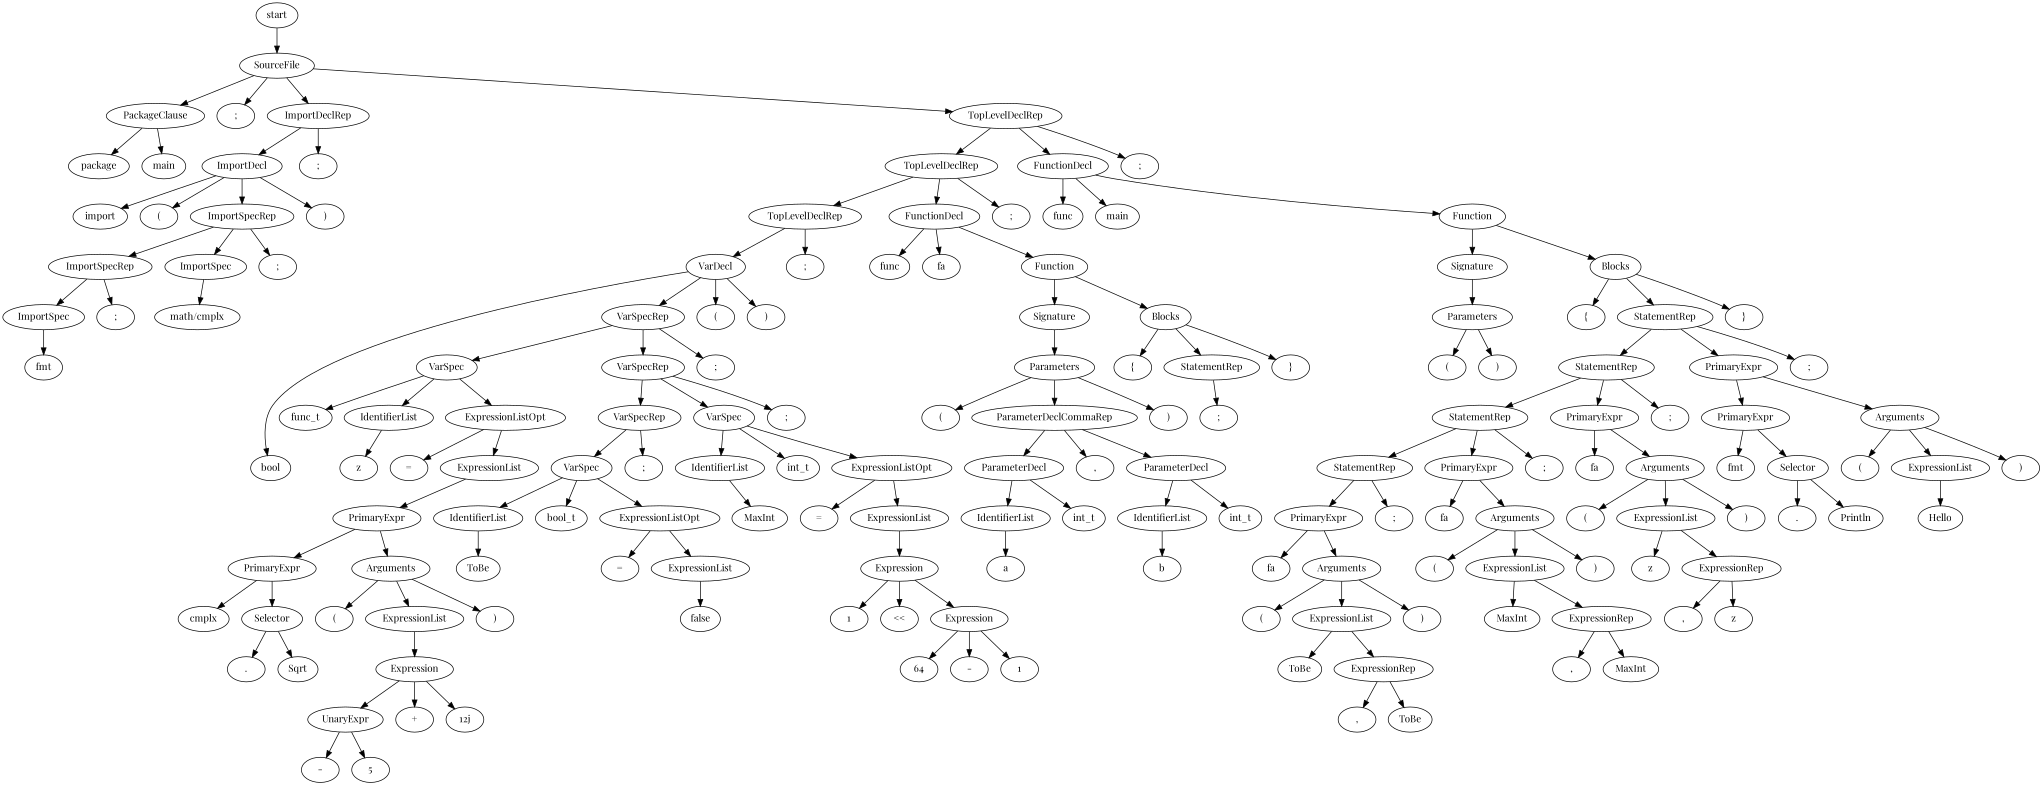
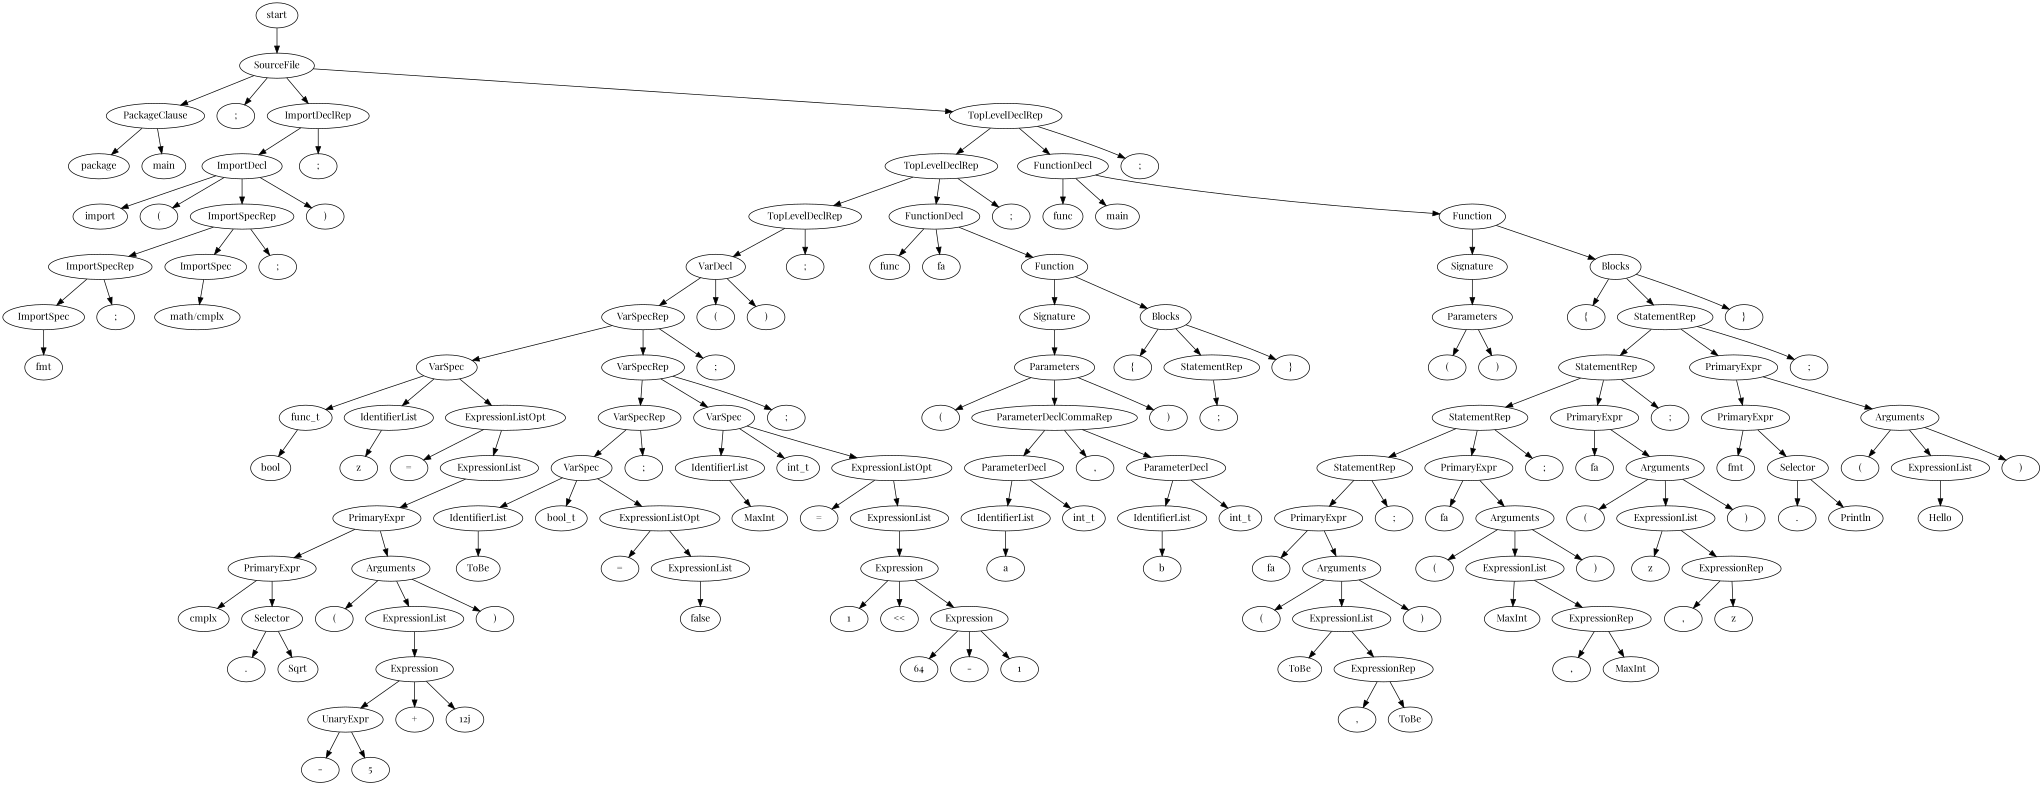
  digraph {
    fontname="Playfair Display"
    node [fontname="Playfair Display"]
    edge [fontname="Playfair Display"]
    n1 [label=start]
    n2 [label=SourceFile]
    n3 [label=PackageClause]
    n4 [label=";"]
    n5 [label=ImportDeclRep]
    n6 [label=TopLevelDeclRep]
    n7 [label=package]
    n8 [label=main]
    n9 [label=ImportDecl]
    n10 [label=";"]
    n11 [label=TopLevelDeclRep]
    n12 [label=FunctionDecl]
    n13 [label=";"]
    n14 [label=import]
    n15 [label="("]
    n16 [label=ImportSpecRep]
    n17 [label=")"]
    n18 [label=ImportSpecRep]
    n19 [label=ImportSpec]
    n20 [label=";"]
    n21 [label=ImportSpec]
    n22 [label=";"]
    n23 [label="math/cmplx"]
    n24 [label=fmt]
    n25 [label=TopLevelDeclRep]
    n26 [label=FunctionDecl]
    n27 [label=";"]
    n28 [label=func]
    n29 [label=main]
    n30 [label=Function]
    n31 [label=VarDecl]
    n32 [label=";"]
    n33 [label=func]
    n34 [label=fa]
    n35 [label=Function]
    n36 [label=bool]
    n37 [label="("]
    n38 [label=VarSpecRep]
    n39 [label=")"]
    n40 [label=VarSpecRep]
    n41 [label=VarSpec]
    n42 [label=";"]
    n43 [label=VarSpecRep]
    n44 [label=VarSpec]
    n45 [label=";"]
    n46 [label=IdentifierList]
    n47 [label=func_t]
    n48 [label=ExpressionListOpt]
    n49 [label=VarSpec]
    n50 [label=";"]
    n51 [label=IdentifierList]
    n52 [label=int_t]
    n53 [label=ExpressionListOpt]
    n54 [label=IdentifierList]
    n55 [label=bool_t]
    n56 [label=ExpressionListOpt]
    n57 [label=ToBe]
    n58 [label="="]
    n59 [label=ExpressionList]
    n60 [label=false]
    n61 [label=MaxInt]
    n62 [label="="]
    n63 [label=ExpressionList]
    n64 [label=Expression]
    n65 [label=1]
    n66 [label="<<"]
    n67 [label=Expression]
    n68 [label=64]
    n69 [label="-"]
    n70 [label=1]
    n71 [label=z]
    n72 [label="="]
    n73 [label=ExpressionList]
    n74 [label=PrimaryExpr]
    n75 [label=PrimaryExpr]
    n76 [label=Arguments]
    n77 [label=cmplx]
    n78 [label=Selector]
    n79 [label="("]
    n80 [label=ExpressionList]
    n81 [label=")"]
    n82 [label="."]
    n83 [label=Sqrt]
    n84 [label=Expression]
    n85 [label=UnaryExpr]
    n86 [label="+"]
    n87 [label="12j"]
    n88 [label="-"]
    n89 [label=5]
    n90 [label=Signature]
    n91 [label=Blocks]
    n92 [label=Parameters]
    n93 [label="{"]
    n94 [label=StatementRep]
    n95 [label="}"]
    n96 [label="("]
    n97 [label=ParameterDeclCommaRep]
    n98 [label=")"]
    n99 [label=ParameterDecl]
    n100 [label=","]
    n101 [label=ParameterDecl]
    n102 [label=IdentifierList]
    n103 [label=int_t]
    n104 [label=IdentifierList]
    n105 [label=int_t]
    n106 [label=a]
    n107 [label=b]
    n108 [label=";"]
    n109 [label=Signature]
    n110 [label=Blocks]
    n111 [label=Parameters]
    n112 [label="{"]
    n113 [label=StatementRep]
    n114 [label="}"]
    n115 [label="("]
    n116 [label=")"]
    n117 [label=StatementRep]
    n118 [label=PrimaryExpr]
    n119 [label=";"]
    n120 [label=StatementRep]
    n121 [label=PrimaryExpr]
    n122 [label=";"]
    n123 [label=PrimaryExpr]
    n124 [label=Arguments]
    n125 [label=StatementRep]
    n126 [label=PrimaryExpr]
    n127 [label=";"]
    n128 [label=fa]
    n129 [label=Arguments]
    n130 [label=PrimaryExpr]
    n131 [label=";"]
    n132 [label=fa]
    n133 [label=Arguments]
    n134 [label=fa]
    n135 [label=Arguments]
    n136 [label="("]
    n137 [label=ExpressionList]
    n138 [label=")"]
    n139 [label=ToBe]
    n140 [label=ExpressionRep]
    n141 [label=","]
    n142 [label=ToBe]
    n143 [label="("]
    n144 [label=ExpressionList]
    n145 [label=")"]
    n146 [label=MaxInt]
    n147 [label=ExpressionRep]
    n148 [label=","]
    n149 [label=MaxInt]
    n150 [label="("]
    n151 [label=ExpressionList]
    n152 [label=")"]
    n153 [label=z]
    n154 [label=ExpressionRep]
    n155 [label=","]
    n156 [label=z]
    n157 [label=fmt]
    n158 [label=Selector]
    n159 [label="("]
    n160 [label=ExpressionList]
    n161 [label=")"]
    n162 [label="."]
    n163 [label=Println]
    n164 [label=Hello]
    n1 -> n2
    n2 -> n3
    n2 -> n4
    n2 -> n5
    n2 -> n6
    n3 -> n7
    n3 -> n8
    n5 -> n9
    n5 -> n10
    n6 -> n11
    n6 -> n12
    n6 -> n13
    n9 -> n14
    n9 -> n15
    n9 -> n16
    n9 -> n17
    n11 -> n25
    n11 -> n26
    n11 -> n27
    n12 -> n28
    n12 -> n29
    n12 -> n30
    n16 -> n18
    n16 -> n19
    n16 -> n20
    n18 -> n21
    n18 -> n22
    n19 -> n23
    n21 -> n24
    n25 -> n31
    n25 -> n32
    n26 -> n33
    n26 -> n34
    n26 -> n35
    n30 -> n109
    n30 -> n110
-   n31 -> n36
+   n47 -> n36
    n31 -> n37
    n31 -> n38
    n31 -> n39
    n35 -> n90
    n35 -> n91
    n38 -> n40
    n38 -> n41
    n38 -> n42
    n40 -> n43
    n40 -> n44
    n40 -> n45
    n41 -> n46
    n41 -> n47
    n41 -> n48
    n43 -> n49
    n43 -> n50
    n44 -> n51
    n44 -> n52
    n44 -> n53
    n46 -> n71
    n48 -> n72
    n48 -> n73
    n49 -> n54
    n49 -> n55
    n49 -> n56
    n51 -> n61
    n53 -> n62
    n53 -> n63
    n54 -> n57
    n56 -> n58
    n56 -> n59
    n59 -> n60
    n63 -> n64
    n64 -> n65
    n64 -> n66
    n64 -> n67
    n67 -> n68
    n67 -> n69
    n67 -> n70
    n73 -> n74
    n74 -> n75
    n74 -> n76
    n75 -> n77
    n75 -> n78
    n76 -> n79
    n76 -> n80
    n76 -> n81
    n78 -> n82
    n78 -> n83
    n80 -> n84
    n84 -> n85
    n84 -> n86
    n84 -> n87
    n85 -> n88
    n85 -> n89
    n90 -> n92
    n91 -> n93
    n91 -> n94
    n91 -> n95
    n92 -> n96
    n92 -> n97
    n92 -> n98
    n94 -> n108
    n97 -> n99
    n97 -> n100
    n97 -> n101
    n99 -> n102
    n99 -> n103
    n101 -> n104
    n101 -> n105
    n102 -> n106
    n104 -> n107
    n109 -> n111
    n110 -> n112
    n110 -> n113
    n110 -> n114
    n111 -> n115
    n111 -> n116
    n113 -> n117
    n113 -> n118
    n113 -> n119
    n117 -> n120
    n117 -> n121
    n117 -> n122
    n118 -> n123
    n118 -> n124
    n120 -> n125
    n120 -> n126
    n120 -> n127
    n121 -> n128
    n121 -> n129
    n123 -> n157
    n123 -> n158
    n124 -> n159
    n124 -> n160
    n124 -> n161
    n125 -> n130
    n125 -> n131
    n126 -> n132
    n126 -> n133
    n129 -> n150
    n129 -> n151
    n129 -> n152
    n130 -> n134
    n130 -> n135
    n133 -> n143
    n133 -> n144
    n133 -> n145
    n135 -> n136
    n135 -> n137
    n135 -> n138
    n137 -> n139
    n137 -> n140
    n140 -> n141
    n140 -> n142
    n144 -> n146
    n144 -> n147
    n147 -> n148
    n147 -> n149
    n151 -> n153
    n151 -> n154
    n154 -> n155
    n154 -> n156
    n158 -> n162
    n158 -> n163
    n160 -> n164
  }
